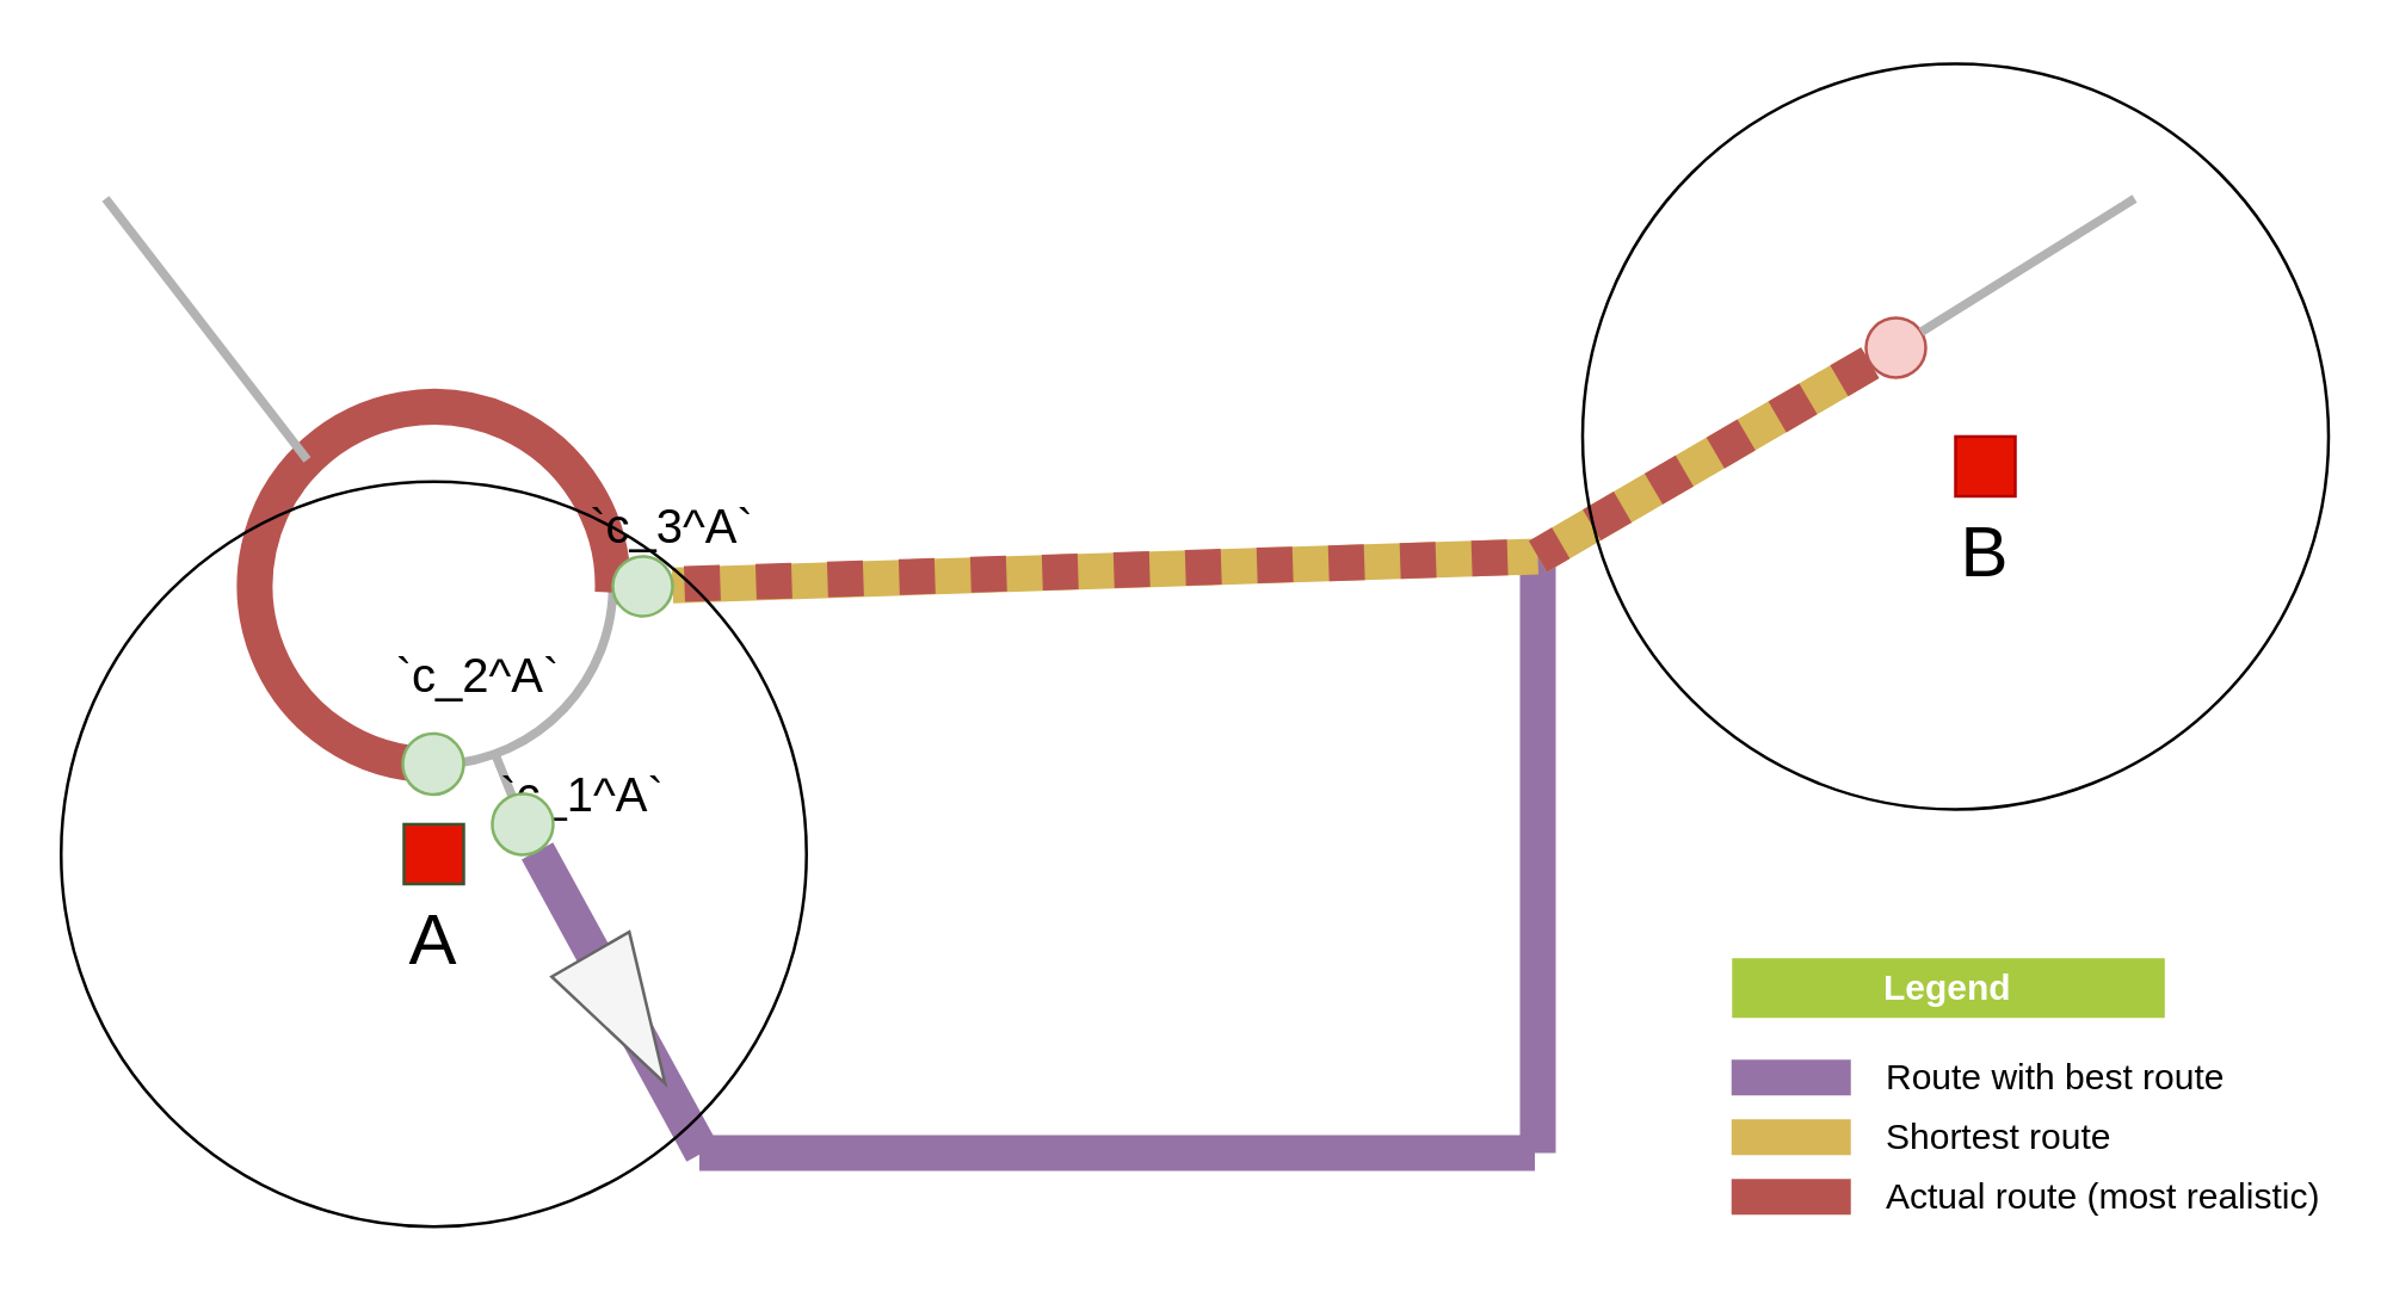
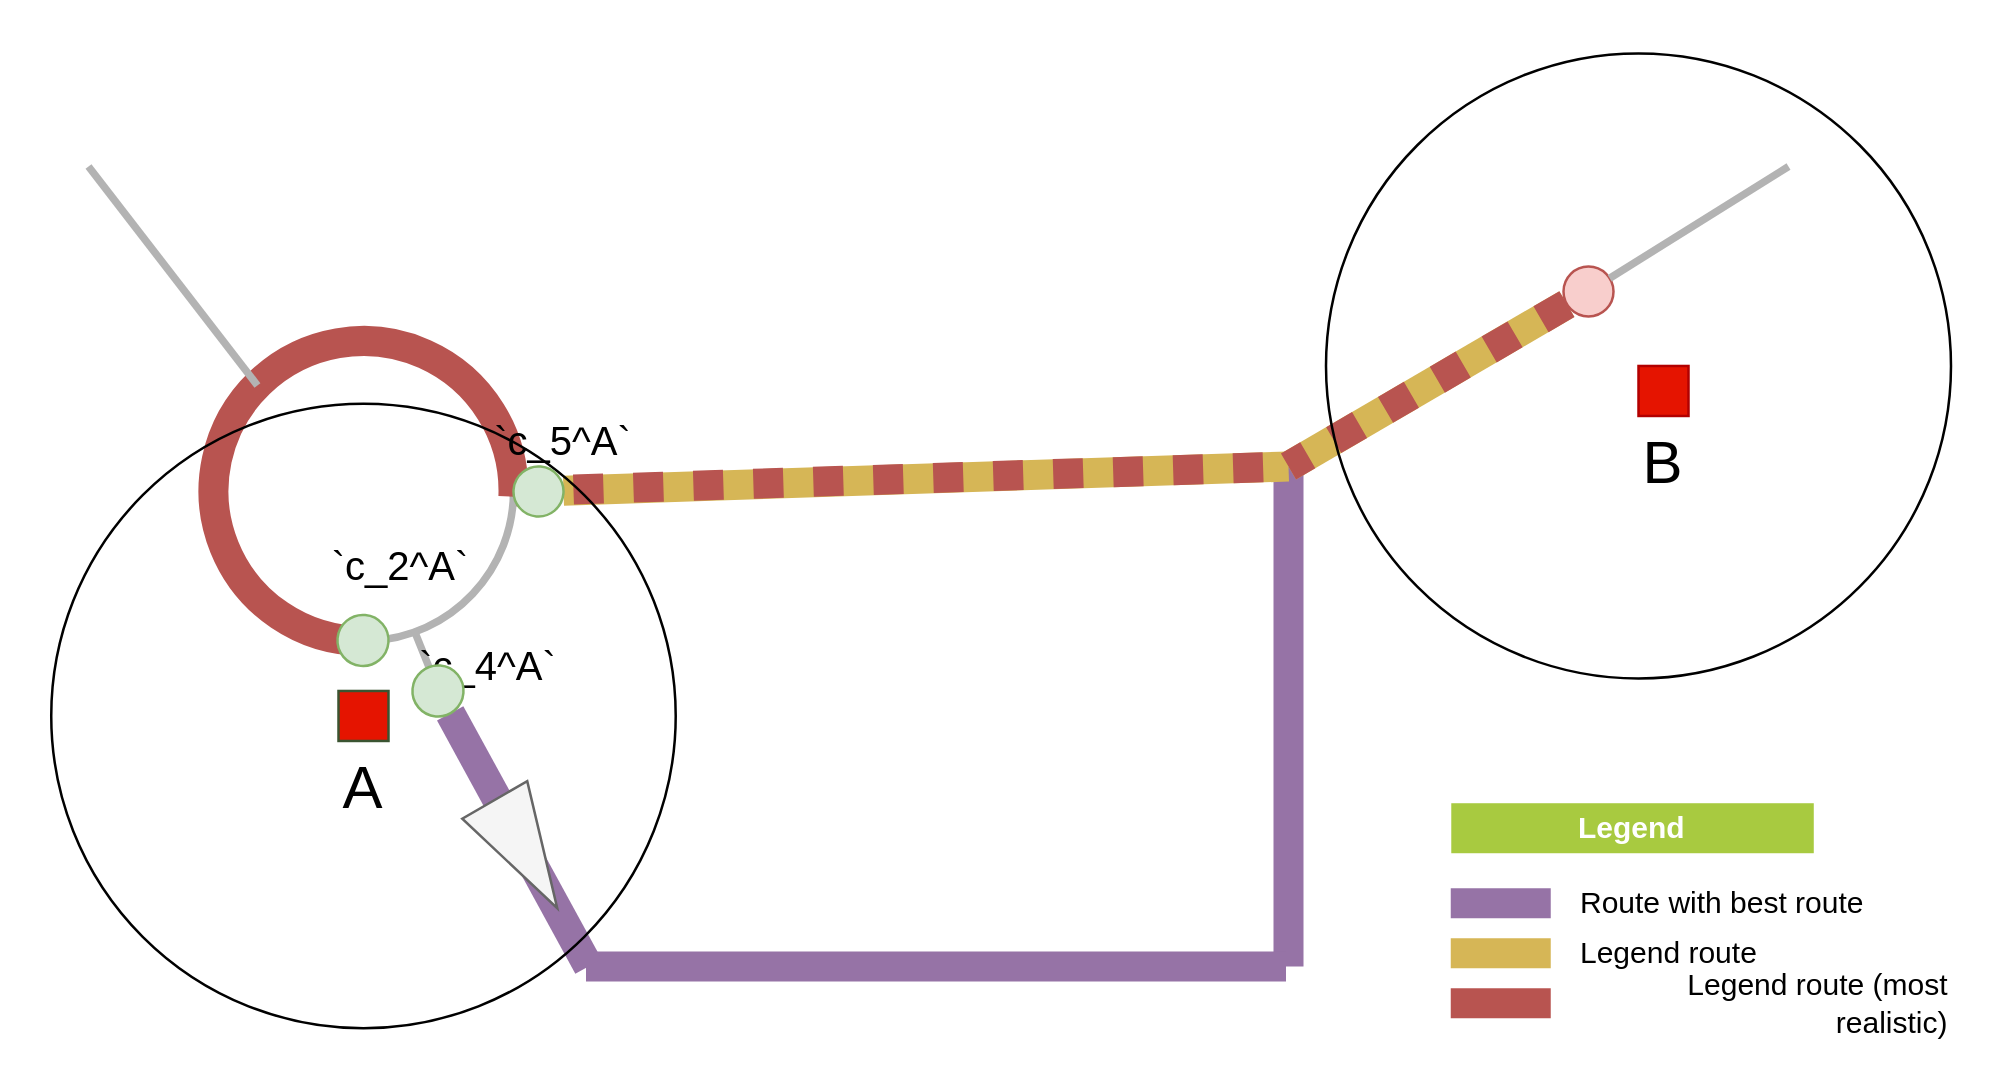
  <mxCell id="0" />
  <mxCell id="1" parent="0" />
  <mxCell id="2" value="" style="endArrow=none;html=1;strokeColor=#9673a6;strokeWidth=12;fillColor=#e1d5e7;" parent="1" edge="1"><mxGeometry width="50" height="50" relative="1" as="geometry"><mxPoint x="514.9" y="386" as="sourcePoint" /><mxPoint x="514.9" y="186" as="targetPoint" /></mxGeometry></mxCell>
  <mxCell id="3" value="" style="endArrow=none;html=1;strokeWidth=12;strokeColor=#d6b656;fillColor=#fff2cc;" parent="1" source="17" edge="1"><mxGeometry width="50" height="50" relative="1" as="geometry"><mxPoint x="223.55" y="206" as="sourcePoint" /><mxPoint x="514.9" y="186" as="targetPoint" /></mxGeometry></mxCell>
  <mxCell id="4" value="" style="endArrow=none;html=1;strokeWidth=12;strokeColor=#b85450;exitX=1;exitY=0.5;exitDx=0;exitDy=0;fillColor=#f8cecc;dashed=1;dashPattern=1 1;" parent="1" edge="1"><mxGeometry width="50" height="50" relative="1" as="geometry"><mxPoint x="204.9" y="196" as="sourcePoint" /><mxPoint x="514.9" y="186" as="targetPoint" /></mxGeometry></mxCell>
  <mxCell id="5" value="" style="endArrow=none;html=1;strokeColor=#d6b656;strokeWidth=12;fillColor=#fff2cc;" parent="1" source="23" edge="1"><mxGeometry width="50" height="50" relative="1" as="geometry"><mxPoint x="644.903" y="131.023" as="sourcePoint" /><mxPoint x="514.9" y="186" as="targetPoint" /></mxGeometry></mxCell>
  <mxCell id="6" value="" style="endArrow=none;html=1;strokeColor=#b85450;strokeWidth=12;fillColor=#f8cecc;dashed=1;dashPattern=1 1;" parent="1" source="23" edge="1"><mxGeometry width="50" height="50" relative="1" as="geometry"><mxPoint x="626.253" y="121.023" as="sourcePoint" /><mxPoint x="514.9" y="186" as="targetPoint" /></mxGeometry></mxCell>
  <mxCell id="7" value="" style="verticalLabelPosition=bottom;verticalAlign=top;html=1;shape=mxgraph.basic.arc;startAngle=0.247;endAngle=0.245;strokeColor=#B3B3B3;strokeWidth=3;fillColor=none;rotation=90;" parent="1" vertex="1"><mxGeometry x="84.9" y="135.79" width="120" height="120" as="geometry" /></mxCell>
  <mxCell id="8" value="" style="verticalLabelPosition=bottom;verticalAlign=top;html=1;shape=mxgraph.basic.arc;startAngle=0.25;endAngle=0.006;strokeColor=#b85450;strokeWidth=12;fillColor=#f8cecc;rotation=90;" parent="1" vertex="1"><mxGeometry x="84.9" y="135.79" width="120" height="120" as="geometry" /></mxCell>
  <mxCell id="9" value="" style="endArrow=none;html=1;strokeColor=#9673a6;strokeWidth=12;fillColor=#e1d5e7;" parent="1" edge="1"><mxGeometry width="50" height="50" relative="1" as="geometry"><mxPoint x="513.9" y="386" as="sourcePoint" /><mxPoint x="233.9" y="386" as="targetPoint" /></mxGeometry></mxCell>
  <mxCell id="10" value="" style="endArrow=none;html=1;strokeColor=#9673a6;strokeWidth=12;fillColor=#e1d5e7;" parent="1" target="21" edge="1"><mxGeometry width="50" height="50" relative="1" as="geometry"><mxPoint x="234.9" y="386" as="sourcePoint" /><mxPoint x="168.486" y="277.052" as="targetPoint" /></mxGeometry></mxCell>
  <mxCell id="11" value="" style="ellipse;whiteSpace=wrap;html=1;aspect=fixed;fillColor=none;" parent="1" vertex="1"><mxGeometry x="529.9" y="20.79" width="250" height="250" as="geometry" /></mxCell>
  <mxCell id="12" value="" style="ellipse;whiteSpace=wrap;html=1;aspect=fixed;fillColor=none;" parent="1" vertex="1"><mxGeometry x="20" y="160.9" width="249.79" height="249.79" as="geometry" /></mxCell>
  <mxCell id="13" value="" style="endArrow=none;html=1;strokeColor=#B3B3B3;strokeWidth=3;entryX=0.962;entryY=0.332;entryDx=0;entryDy=0;entryPerimeter=0;" parent="1" source="21" target="7" edge="1"><mxGeometry width="50" height="50" relative="1" as="geometry"><mxPoint x="234.9" y="386" as="sourcePoint" /><mxPoint x="164.1" y="252.4" as="targetPoint" /></mxGeometry></mxCell>
  <mxCell id="14" value="" style="endArrow=none;html=1;strokeColor=#B3B3B3;strokeWidth=3;entryX=0;entryY=0;entryDx=0;entryDy=0;" parent="1" edge="1"><mxGeometry width="50" height="50" relative="1" as="geometry"><mxPoint x="34.9" y="66" as="sourcePoint" /><mxPoint x="102.474" y="153.574" as="targetPoint" /></mxGeometry></mxCell>
  <mxCell id="15" value="&lt;br&gt;&lt;br&gt;A" style="whiteSpace=wrap;html=1;rounded=0;shadow=0;strokeWidth=1;fillColor=#e51400;fontSize=24;align=right;strokeColor=#3A5431;" parent="1" vertex="1"><mxGeometry x="134.9" y="275.79" width="20" height="20" as="geometry" /></mxCell>
  <mxCell id="16" value="&lt;br&gt;&lt;br&gt;B" style="whiteSpace=wrap;html=1;rounded=0;shadow=0;strokeWidth=1;fillColor=#e51400;fontSize=24;align=right;strokeColor=#B20000;" parent="1" vertex="1"><mxGeometry x="654.9" y="145.79" width="20" height="20" as="geometry" /></mxCell>
  <mxCell id="17" value="" style="ellipse;whiteSpace=wrap;html=1;aspect=fixed;fillColor=#d5e8d4;strokeColor=#82b366;rotation=5;" parent="1" vertex="1"><mxGeometry x="204.9" y="186" width="20" height="20" as="geometry" /></mxCell>
  <mxCell id="18" value="&lt;div&gt;&lt;font style=&quot;font-size: 16px&quot;&gt;`c_2^A`&lt;/font&gt;&lt;/div&gt;" style="text;html=1;strokeColor=none;fillColor=none;align=center;verticalAlign=middle;whiteSpace=wrap;rounded=0;fontColor=#000000;" parent="1" vertex="1"><mxGeometry x="139.9" y="216" width="40" height="20" as="geometry" /></mxCell>
- <mxCell id="19" value="&lt;div&gt;&lt;font style=&quot;font-size: 16px&quot;&gt;`c_1^A`&lt;/font&gt;&lt;/div&gt;" style="text;html=1;strokeColor=none;fillColor=none;align=center;verticalAlign=middle;whiteSpace=wrap;rounded=0;fontColor=#000000;" parent="1" vertex="1"><mxGeometry x="174.9" y="255.79" width="40" height="20" as="geometry" /></mxCell>
- <mxCell id="20" value="&lt;div&gt;&lt;font style=&quot;font-size: 16px&quot;&gt;`c_3^A`&lt;/font&gt;&lt;/div&gt;" style="text;html=1;strokeColor=none;fillColor=none;align=center;verticalAlign=middle;whiteSpace=wrap;rounded=0;fontColor=#000000;" parent="1" vertex="1"><mxGeometry x="204.9" y="166" width="40" height="20" as="geometry" /></mxCell>
+ <mxCell id="19" value="&lt;div&gt;&lt;font style=&quot;font-size: 16px&quot;&gt;`c_4^A`&lt;/font&gt;&lt;/div&gt;" style="text;html=1;strokeColor=none;fillColor=none;align=center;verticalAlign=middle;whiteSpace=wrap;rounded=0;fontColor=#000000;" parent="1" vertex="1"><mxGeometry x="174.9" y="255.79" width="40" height="20" as="geometry" /></mxCell>
+ <mxCell id="20" value="&lt;div&gt;&lt;font style=&quot;font-size: 16px&quot;&gt;`c_5^A`&lt;/font&gt;&lt;/div&gt;" style="text;html=1;strokeColor=none;fillColor=none;align=center;verticalAlign=middle;whiteSpace=wrap;rounded=0;fontColor=#000000;" parent="1" vertex="1"><mxGeometry x="204.9" y="166" width="40" height="20" as="geometry" /></mxCell>
  <mxCell id="21" value="" style="ellipse;whiteSpace=wrap;html=1;aspect=fixed;fillColor=#d5e8d4;strokeColor=#82b366;rotation=5;" parent="1" vertex="1"><mxGeometry x="164.48" y="265.58" width="20.42" height="20.42" as="geometry" /></mxCell>
  <mxCell id="22" value="" style="ellipse;whiteSpace=wrap;html=1;aspect=fixed;fillColor=#d5e8d4;strokeColor=#82b366;rotation=5;" parent="1" vertex="1"><mxGeometry x="134.48" y="245.37" width="20.42" height="20.42" as="geometry" /></mxCell>
  <mxCell id="23" value="" style="ellipse;whiteSpace=wrap;html=1;aspect=fixed;fillColor=#f8cecc;strokeColor=#b85450;" parent="1" vertex="1"><mxGeometry x="624.9" y="106" width="20" height="20" as="geometry" /></mxCell>
  <mxCell id="24" value="" style="endArrow=none;html=1;strokeColor=#B3B3B3;strokeWidth=3;" parent="1" target="23" edge="1"><mxGeometry width="50" height="50" relative="1" as="geometry"><mxPoint x="714.9" y="66" as="sourcePoint" /><mxPoint x="514.9" y="186" as="targetPoint" /></mxGeometry></mxCell>
  <mxCell id="25" value="" style="triangle;whiteSpace=wrap;html=1;strokeColor=#666666;strokeWidth=1;fillColor=#f5f5f5;fontColor=#333333;rotation=60;" parent="1" vertex="1"><mxGeometry x="184.9" y="326" width="50" height="30" as="geometry" /></mxCell>
  <mxCell id="26" value="&lt;b&gt;Legend&lt;/b&gt;" style="text;html=1;strokeColor=none;align=center;verticalAlign=middle;whiteSpace=wrap;rounded=0;fillColor=#a8ca40;fontColor=#FFFFFF;" parent="1" vertex="1"><mxGeometry x="580.01" y="320.69" width="145" height="20" as="geometry" /></mxCell>
  <mxCell id="27" value="Route with best route" style="text;html=1;strokeColor=none;fillColor=none;align=left;verticalAlign=middle;whiteSpace=wrap;rounded=0;" parent="1" vertex="1"><mxGeometry x="630.43" y="350.69" width="149.47" height="20" as="geometry" /></mxCell>
  <mxCell id="28" value="" style="curved=1;html=1;strokeColor=#d6b656;fontColor=#000000;fontSize=11;rounded=1;strokeWidth=12;fillColor=#fff2cc;endArrow=none;" parent="1" edge="1"><mxGeometry width="50" height="50" relative="1" as="geometry"><mxPoint x="579.8" y="380.69" as="sourcePoint" /><mxPoint x="619.8" y="380.69" as="targetPoint" /><Array as="points" /></mxGeometry></mxCell>
- <mxCell id="29" value="&lt;span style=&quot;text-align: right&quot;&gt;Shortest route&lt;/span&gt;" style="text;html=1;strokeColor=none;fillColor=none;align=left;verticalAlign=middle;whiteSpace=wrap;rounded=0;" parent="1" vertex="1"><mxGeometry x="630.43" y="370.69" width="89.37" height="20" as="geometry" /></mxCell>
+ <mxCell id="29" value="&lt;span style=&quot;text-align: right&quot;&gt;Legend route&lt;/span&gt;" style="text;html=1;strokeColor=none;fillColor=none;align=left;verticalAlign=middle;whiteSpace=wrap;rounded=0;" parent="1" vertex="1"><mxGeometry x="630.43" y="370.69" width="89.37" height="20" as="geometry" /></mxCell>
  <mxCell id="30" value="" style="endArrow=none;html=1;strokeWidth=12;fillColor=#e1d5e7;strokeColor=#9673a6;" parent="1" edge="1"><mxGeometry width="50" height="50" relative="1" as="geometry"><mxPoint x="619.8" y="360.69" as="sourcePoint" /><mxPoint x="579.8" y="360.69" as="targetPoint" /></mxGeometry></mxCell>
- <mxCell id="31" value="&lt;div style=&quot;text-align: right&quot;&gt;&lt;span&gt;Actual route (most realistic)&lt;/span&gt;&lt;/div&gt;" style="text;html=1;strokeColor=none;fillColor=none;align=left;verticalAlign=middle;whiteSpace=wrap;rounded=0;" parent="1" vertex="1"><mxGeometry x="630.43" y="390.69" width="149.47" height="20" as="geometry" /></mxCell>
+ <mxCell id="31" value="&lt;div style=&quot;text-align: right&quot;&gt;&lt;span&gt;Legend route (most realistic)&lt;/span&gt;&lt;/div&gt;" style="text;html=1;strokeColor=none;fillColor=none;align=left;verticalAlign=middle;whiteSpace=wrap;rounded=0;" parent="1" vertex="1"><mxGeometry x="630.43" y="390.69" width="149.47" height="20" as="geometry" /></mxCell>
  <mxCell id="32" value="" style="curved=1;html=1;strokeColor=#b85450;fontColor=#000000;fontSize=11;rounded=1;strokeWidth=12;fillColor=#f8cecc;endArrow=none;" parent="1" edge="1"><mxGeometry width="50" height="50" relative="1" as="geometry"><mxPoint x="579.8" y="400.69" as="sourcePoint" /><mxPoint x="619.8" y="400.69" as="targetPoint" /><Array as="points" /></mxGeometry></mxCell>
